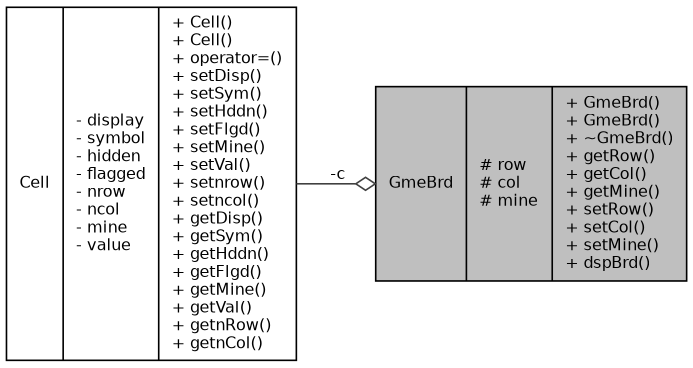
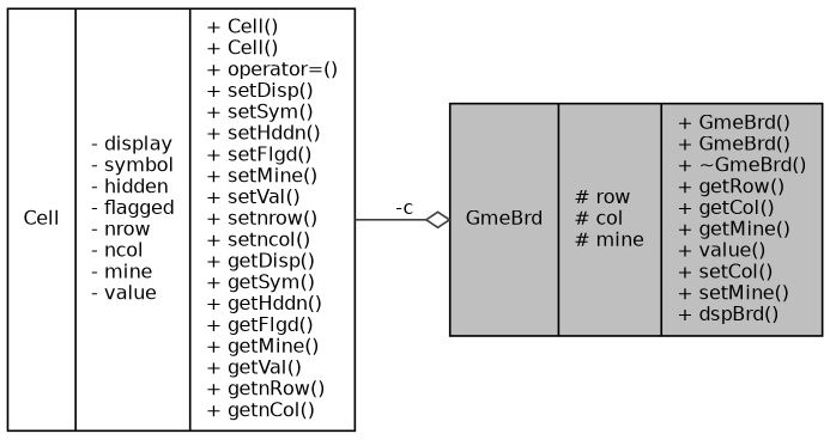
  digraph {
    rankdir=LR
    node [color=black fontname=Helvetica fontsize=10 shape=record style=filled]
-   n1 [fillcolor=grey75 fontcolor=black height=0.2 label="{GmeBrd\n|# row\l# col\l# mine\l|+ GmeBrd()\l+ GmeBrd()\l+ ~GmeBrd()\l+ getRow()\l+ getCol()\l+ getMine()\l+ setRow()\l+ setCol()\l+ setMine()\l+ dspBrd()\l}" width=0.4]
+   n1 [fillcolor=grey75 fontcolor=black height=0.2 label="{GmeBrd\n|# row\l# col\l# mine\l|+ GmeBrd()\l+ GmeBrd()\l+ ~GmeBrd()\l+ getRow()\l+ getCol()\l+ getMine()\l+ value()\l+ setCol()\l+ setMine()\l+ dspBrd()\l}" width=0.4]
    n2 [fillcolor=white height=0.2 label="{Cell\n|- display\l- symbol\l- hidden\l- flagged\l- nrow\l- ncol\l- mine\l- value\l|+ Cell()\l+ Cell()\l+ operator=()\l+ setDisp()\l+ setSym()\l+ setHddn()\l+ setFlgd()\l+ setMine()\l+ setVal()\l+ setnrow()\l+ setncol()\l+ getDisp()\l+ getSym()\l+ getHddn()\l+ getFlgd()\l+ getMine()\l+ getVal()\l+ getnRow()\l+ getnCol()\l}" width=0.4]
    n2 -> n1 [arrowhead=odiamond color=grey25 fontname=Helvetica fontsize=10 label=" -c" labelfontname=Helvetica labelfontsize=10 style=solid]
  }
